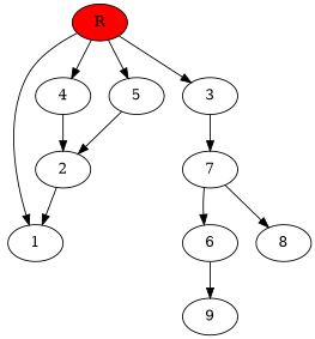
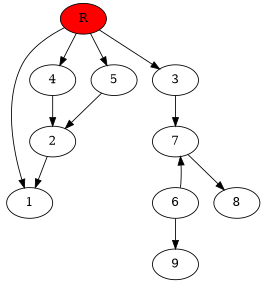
  digraph {
    7
    6
    8
    2
    1
    3
    4
    5
    9
    R [fillcolor="#ff0000" style=filled]
-   7 -> 6
+   6 -> 7
    7 -> 8
    6 -> 9
    2 -> 1
    3 -> 7
    4 -> 2
    5 -> 2
    R -> 1
    R -> 3
    R -> 4
    R -> 5
  }
